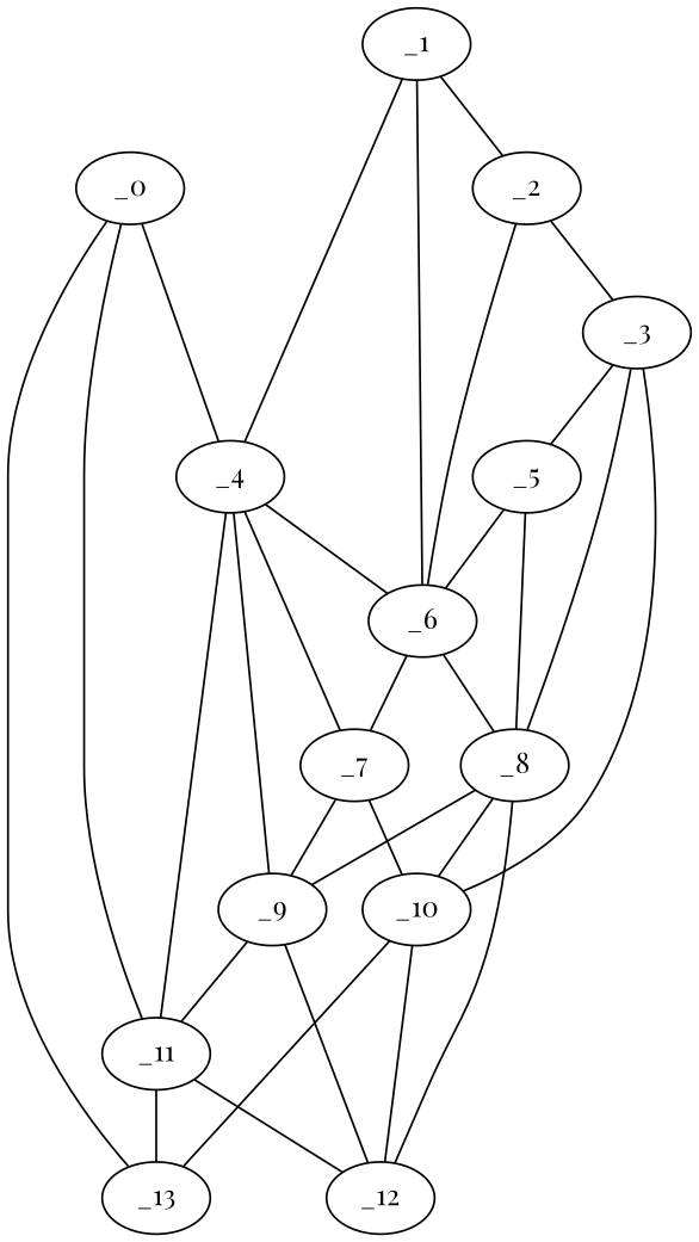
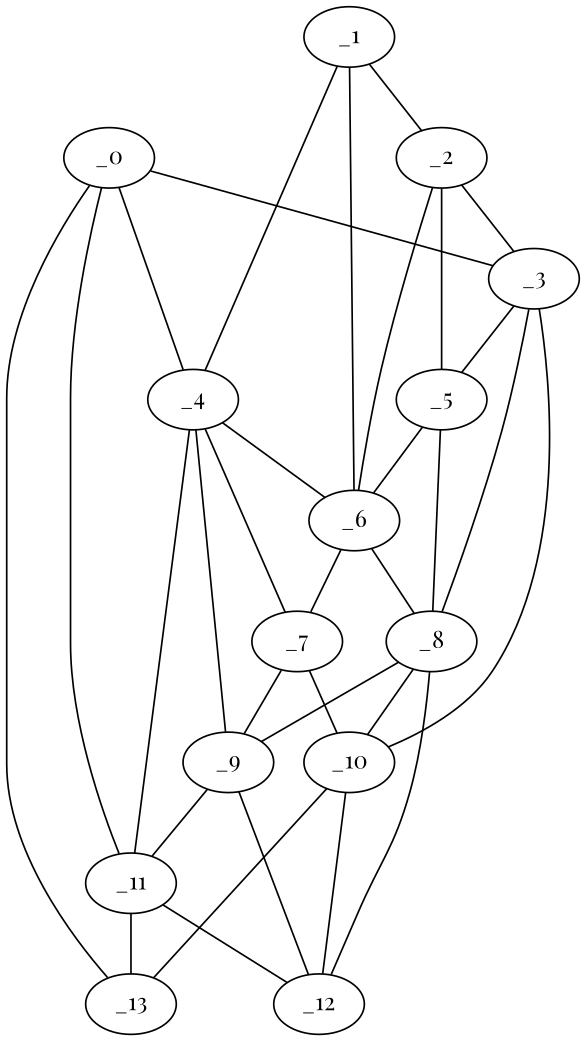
  graph {
    fontname="Playfair Display"
    node [fontname="Playfair Display" x=65]
    edge [fontname="Playfair Display" valence=2]
    _0 [x=19 y=14]
    _3 [x=68 y=84]
    _4 [x=69 y=52]
    _11 [x=109 y=24]
    _13 [x=112 y=16]
    _1 [y=59]
    _2 [y=72]
    _6 [x=75 y=62]
    _5 [x=70 y=73]
    _8 [x=103 y=75]
    _10 [x=105 y=105]
    _7 [x=102 y=56]
    _9 [x=105 y=45]
    _12 [x=110 y=30]
+   _0 -- _3 [valence=1]
    _0 -- _4 [valence=1]
    _0 -- _11
    _0 -- _13 [valence=1]
    _3 -- _5
    _3 -- _8 [valence=1]
    _3 -- _10 [valence=1]
    _4 -- _11
    _4 -- _6 [valence=1]
    _4 -- _7
    _4 -- _9
    _11 -- _13
    _11 -- _12 [valence=1]
    _1 -- _4
    _1 -- _2
    _1 -- _6
    _2 -- _3 [valence=1]
    _2 -- _6
+   _2 -- _5
    _6 -- _8
    _6 -- _7
    _5 -- _6 [valence=1]
    _5 -- _8 [valence=1]
    _8 -- _10 [valence=1]
    _8 -- _9
    _8 -- _12
    _10 -- _13 [valence=1]
    _10 -- _12 [valence=1]
    _7 -- _10
    _7 -- _9
    _9 -- _11
    _9 -- _12 [valence=1]
  }
